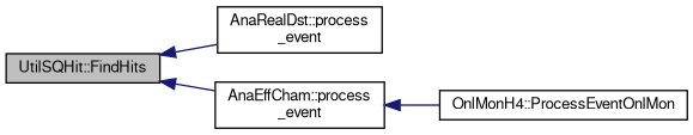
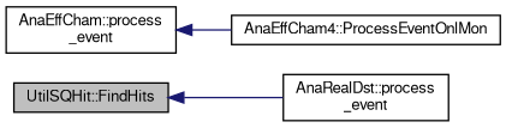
  digraph {
    rankdir=LR
    node [color=black fontname=FreeSans fontsize=10 shape=record]
    edge [color=midnightblue dir=back fontname=FreeSans fontsize=10 labelfontname=FreeSans labelfontsize=10 style=solid]
    n1 [fillcolor=grey75 fontcolor=black height=0.2 label="UtilSQHit::FindHits" style=filled width=0.4]
    n2 [height=0.2 label="AnaRealDst::process\l_event" width=0.4]
    n3 [height=0.2 label="AnaEffCham::process\l_event" width=0.4]
-   n4 [height=0.2 label="OnlMonH4::ProcessEventOnlMon" width=0.4]
+   n4 [height=0.2 label="AnaEffCham4::ProcessEventOnlMon" width=0.4]
    n1 -> n2
-   n1 -> n3
    n3 -> n4
  }
